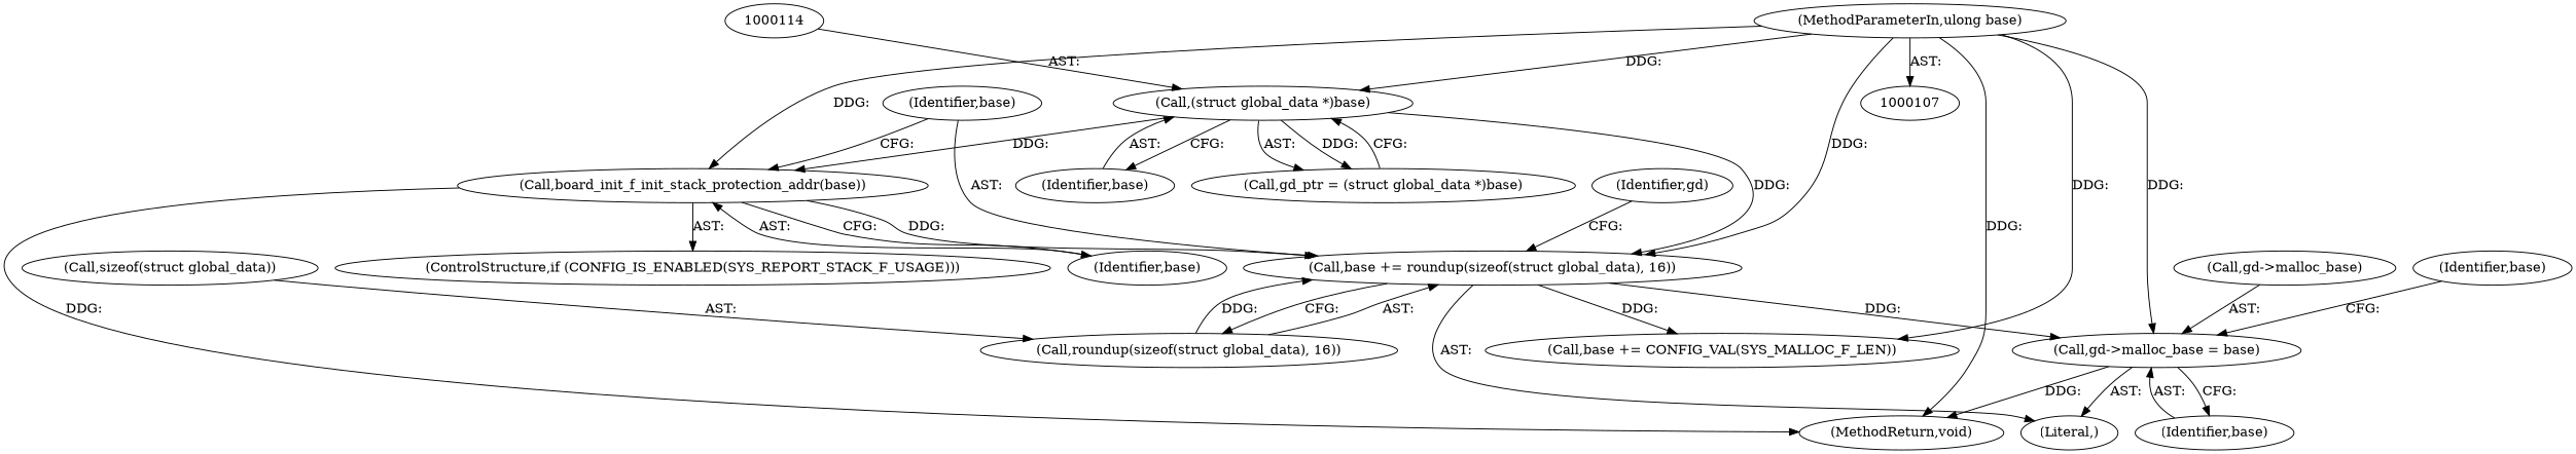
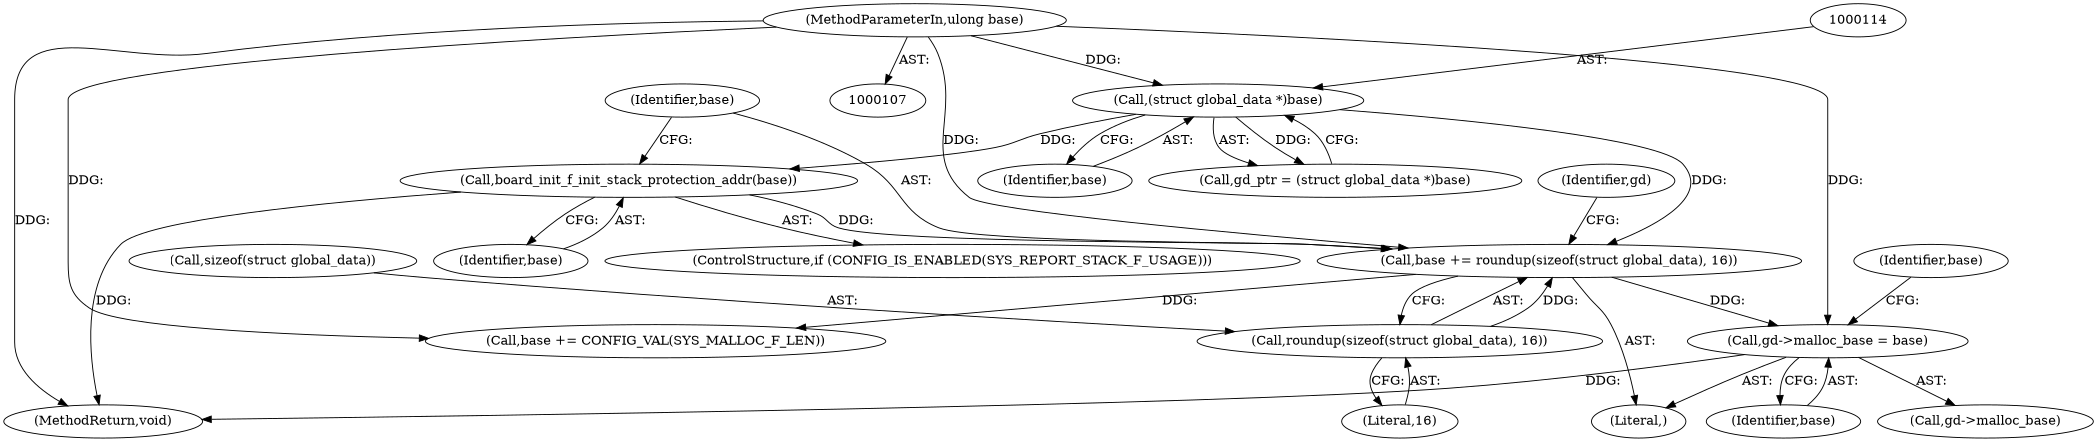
  digraph {
    fontname="DejaVu Serif"
    node [fontname="DejaVu Serif"]
    edge [fontname="DejaVu Serif"]
    n1 [label="(Call,gd->malloc_base = base)"]
    n2 [label="(MethodReturn,void)"]
    n3 [label="(Literal,)"]
    n4 [label="(Identifier,base)"]
    n5 [label="(Call,base += roundup(sizeof(struct global_data), 16))"]
    n6 [label="(Call,roundup(sizeof(struct global_data), 16))"]
    n7 [label="(Call,base += CONFIG_VAL(SYS_MALLOC_F_LEN))"]
+   n8 [label="(Literal,16)"]
    n9 [label="(Call,(struct global_data *)base)"]
    n10 [label="(Call,board_init_f_init_stack_protection_addr(base))"]
    n11 [label="(Call,gd_ptr = (struct global_data *)base)"]
    n12 [label="(Identifier,base)"]
    n13 [label="(Identifier,base)"]
    n14 [label="(ControlStructure,if (CONFIG_IS_ENABLED(SYS_REPORT_STACK_F_USAGE)))"]
    n15 [label="(MethodParameterIn,ulong base)"]
    1000107
    n17 [label="(Call,gd->malloc_base)"]
    n18 [label="(Identifier,base)"]
    n19 [label="(Call,sizeof(struct global_data))"]
    n20 [label="(Identifier,base)"]
    n21 [label="(Identifier,gd)"]
    1000114
    n1 -> n2 [label="DDG: "]
    n1 -> n3 [label="AST: "]
    n1 -> n4 [label="CFG: "]
    n4 -> n1 [label="AST: "]
    n5 -> n1 [label="DDG: "]
    n5 -> n3 [label="AST: "]
    n5 -> n6 [label="CFG: "]
    n5 -> n7 [label="DDG: "]
    n6 -> n5 [label="AST: "]
    n6 -> n5 [label="DDG: "]
+   n6 -> n8 [label="CFG: "]
+   n8 -> n6 [label="AST: "]
    n9 -> n5 [label="DDG: "]
    n9 -> n10 [label="DDG: "]
    n9 -> n11 [label="AST: "]
    n9 -> n11 [label="DDG: "]
    n9 -> n12 [label="CFG: "]
    n10 -> n2 [label="DDG: "]
    n10 -> n5 [label="DDG: "]
    n10 -> n13 [label="CFG: "]
    n10 -> n14 [label="AST: "]
    n11 -> n9 [label="CFG: "]
    n12 -> n9 [label="AST: "]
    n13 -> n10 [label="AST: "]
    n15 -> n1 [label="DDG: "]
    n15 -> n2 [label="DDG: "]
    n15 -> n5 [label="DDG: "]
    n15 -> n7 [label="DDG: "]
    n15 -> n9 [label="DDG: "]
-   n15 -> n10 [label="DDG: "]
    n15 -> 1000107 [label="AST: "]
-   n17 -> n1 [label="AST: "]
+   n1 -> n17 [label="AST: "]
    n18 -> n5 [label="AST: "]
    n18 -> n10 [label="CFG: "]
    n19 -> n6 [label="AST: "]
    n20 -> n1 [label="CFG: "]
    n21 -> n5 [label="CFG: "]
    1000114 -> n9 [label="AST: "]
  }
